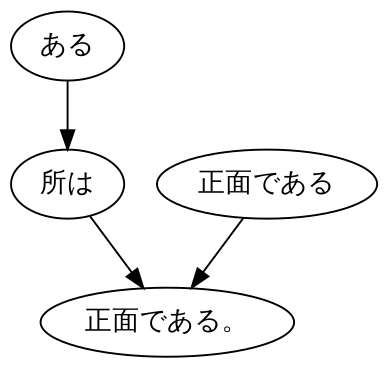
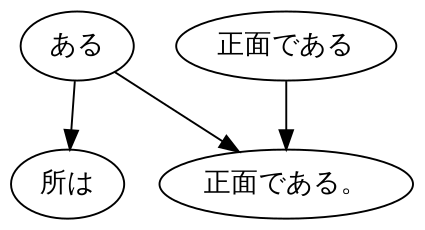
  digraph {
    n1 [label="ある"]
    n2 [label="所は"]
    n3 [label="正面である。"]
    n4 [label="正面である"]
    n1 -> n2
-   n2 -> n3
+   n1 -> n3
    n4 -> n3
  }
